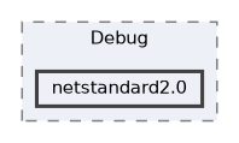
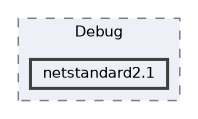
  digraph {
    compound=true
-   n1 [color=grey25 fillcolor="#edf0f7" fontname=Helvetica fontsize=10 height=0.2 label="netstandard2.0" shape=box style="filled,bold" width=0.4]
+   n1 [color=grey25 fillcolor="#edf0f7" fontname=Helvetica fontsize=10 height=0.2 label="netstandard2.1" shape=box style="filled,bold" width=0.4]
    subgraph cluster_1 {
      bgcolor="#edf0f7"
      fontname=Helvetica
      fontsize=10
      label=Debug
      pencolor=grey50
      style="filled,dashed"
      n1
    }
  }
